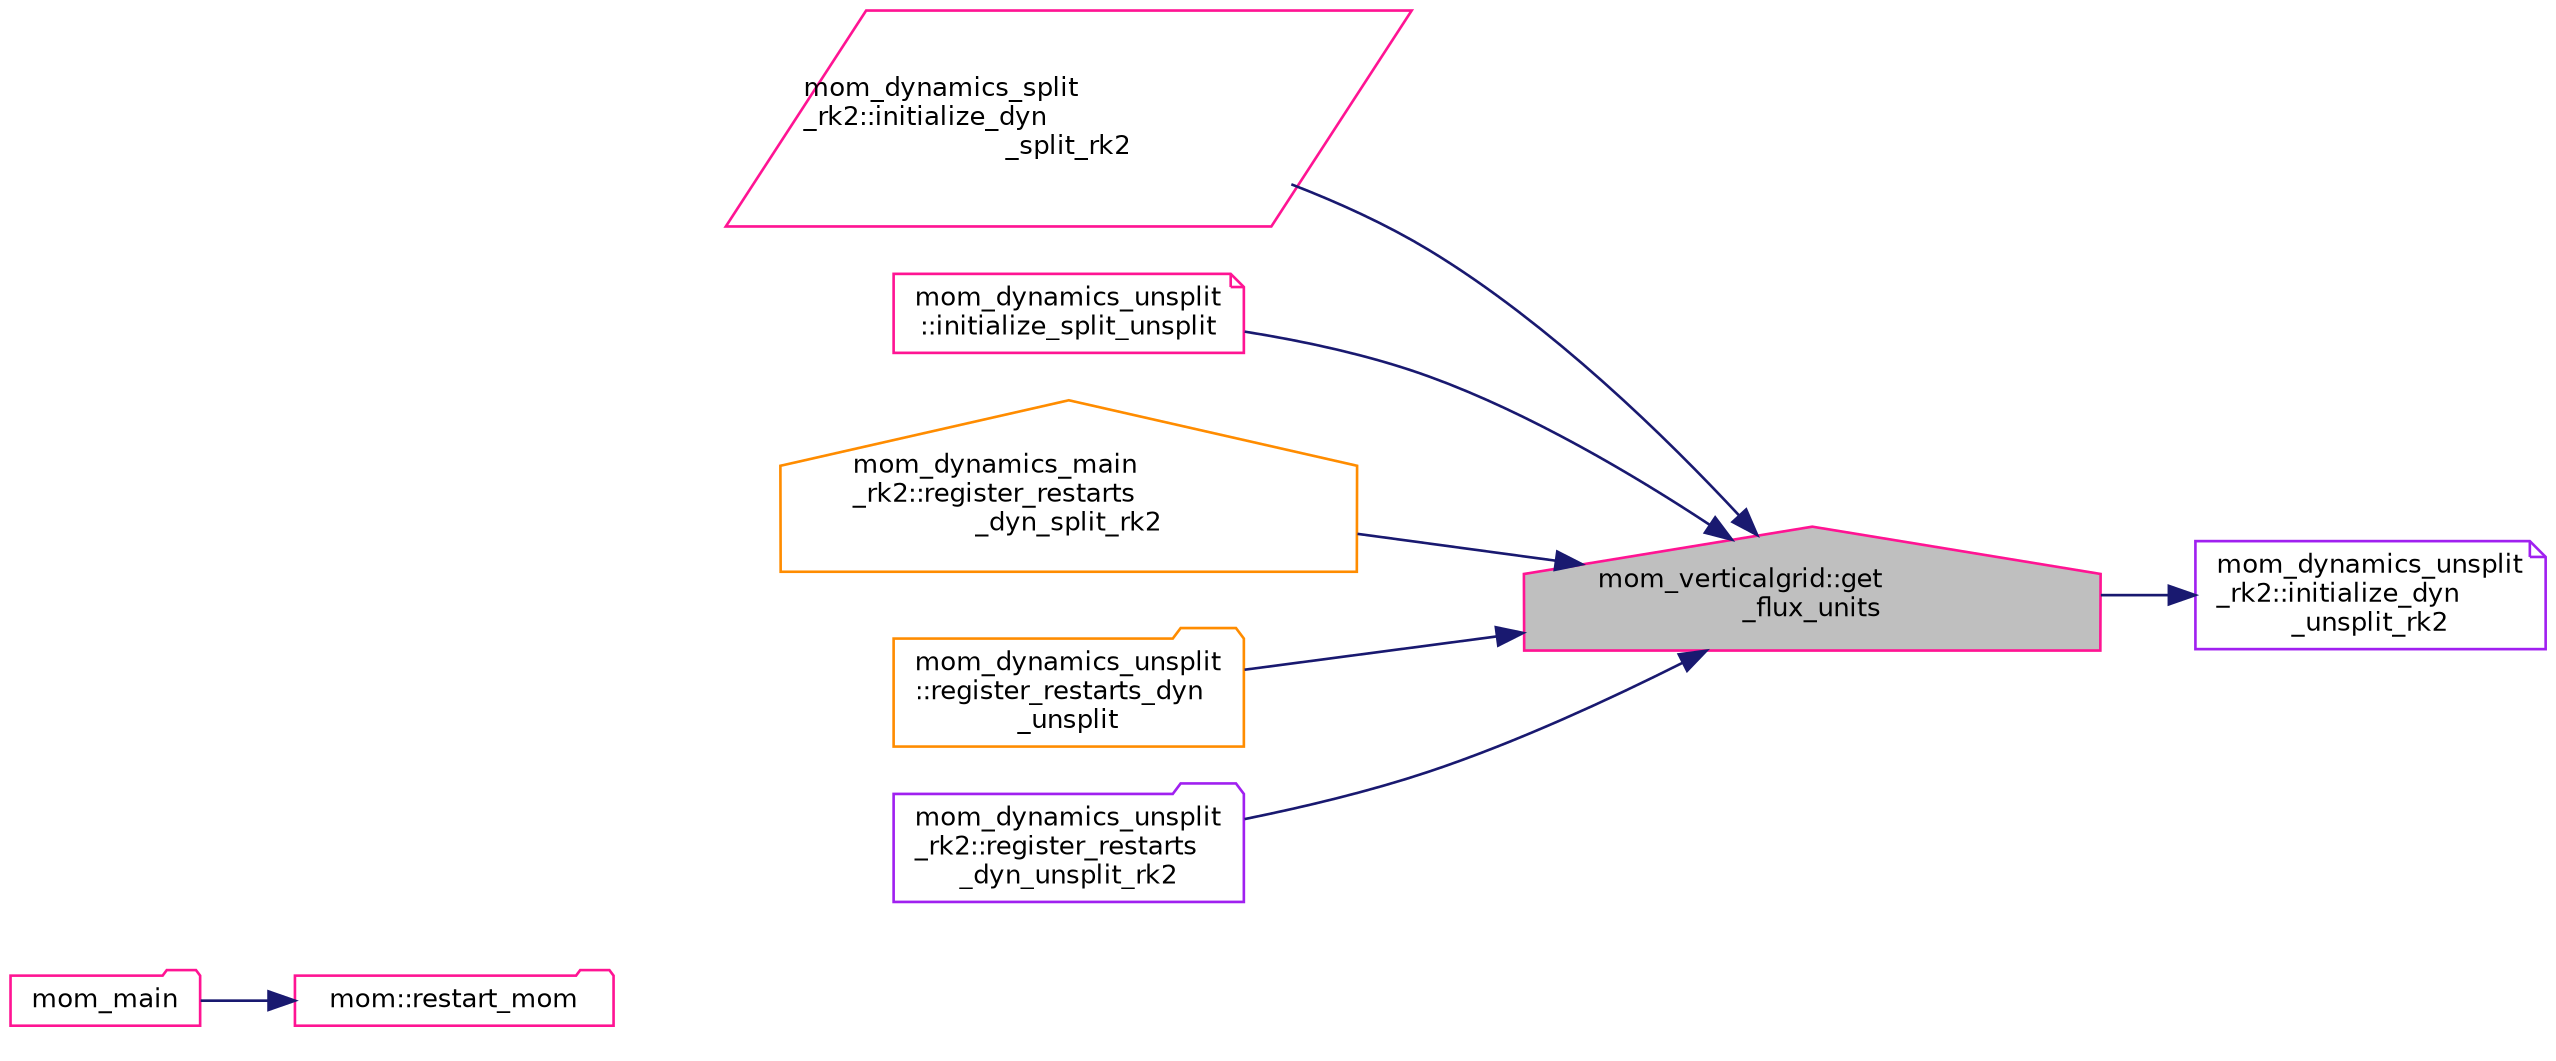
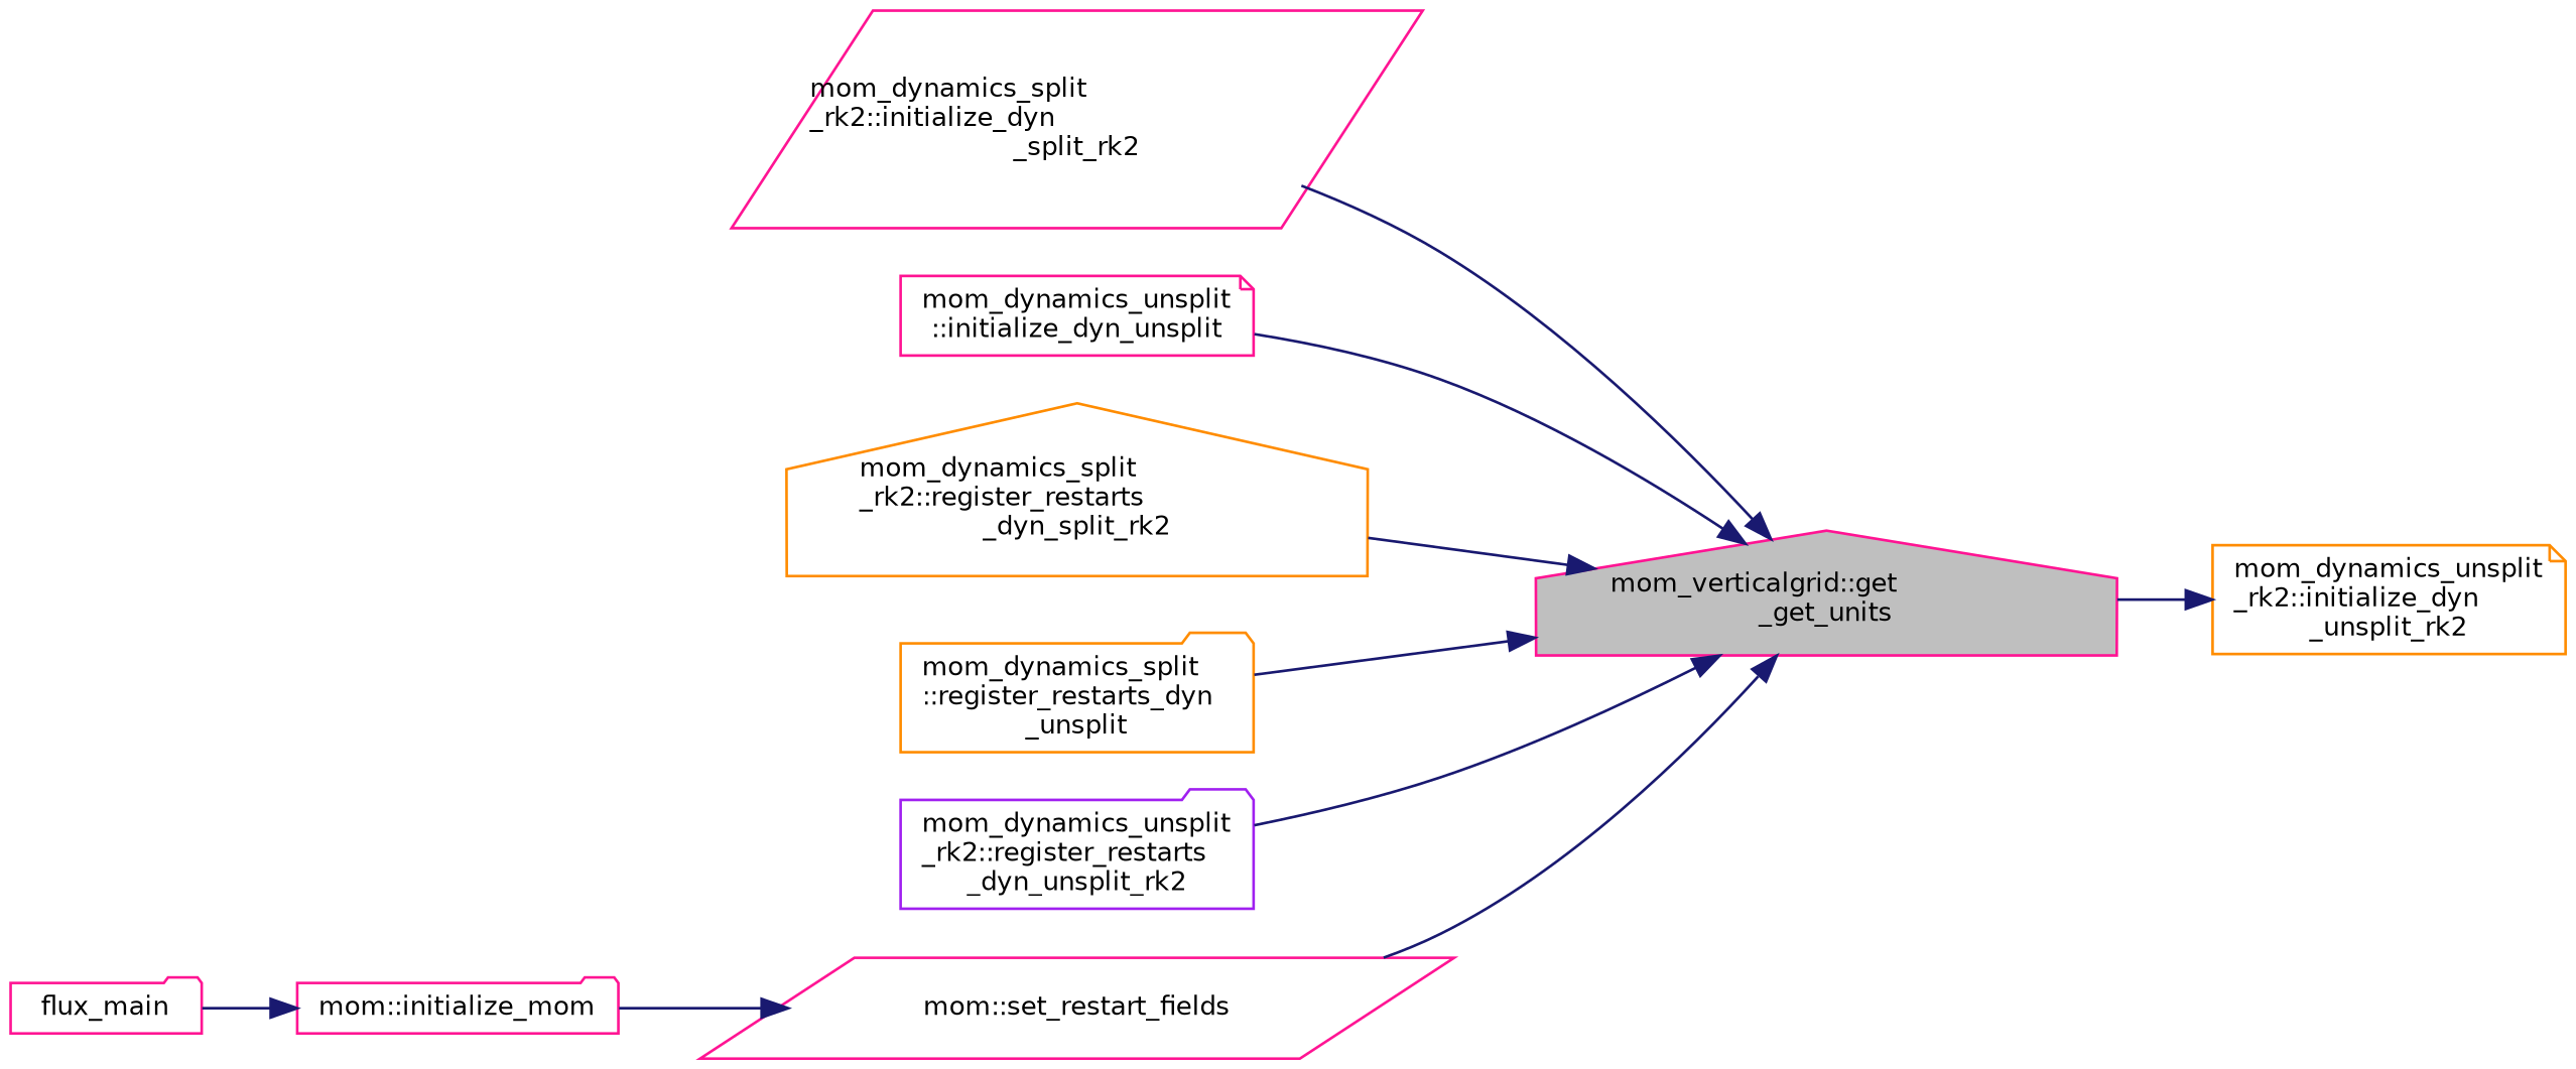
  digraph {
    rankdir=RL
    node [color=deeppink fillcolor=white fontname=Helvetica fontsize=10 shape=folder style=filled]
    edge [color=midnightblue dir=back fontname=Helvetica fontsize=10 labelfontname=Helvetica labelfontsize=10 style=solid]
-   n1 [fillcolor=grey75 fontcolor=black height=0.2 label="mom_verticalgrid::get\l_flux_units" shape=house width=0.4]
+   n1 [fillcolor=grey75 fontcolor=black height=0.2 label="mom_verticalgrid::get\l_get_units" shape=house width=0.4]
    n2 [height=0.2 label="mom_dynamics_split\l_rk2::initialize_dyn\l_split_rk2" shape=parallelogram width=0.4]
-   n3 [height=0.2 label="mom_dynamics_unsplit\l::initialize_split_unsplit" shape=note width=0.4]
-   n4 [color=darkorange height=0.2 label="mom_dynamics_main\l_rk2::register_restarts\l_dyn_split_rk2" shape=house width=0.4]
-   n5 [color=darkorange height=0.2 label="mom_dynamics_unsplit\l::register_restarts_dyn\l_unsplit" width=0.4]
+   n3 [height=0.2 label="mom_dynamics_unsplit\l::initialize_dyn_unsplit" shape=note width=0.4]
+   n4 [color=darkorange height=0.2 label="mom_dynamics_split\l_rk2::register_restarts\l_dyn_split_rk2" shape=house width=0.4]
+   n5 [color=darkorange height=0.2 label="mom_dynamics_split\l::register_restarts_dyn\l_unsplit" width=0.4]
    n6 [color=purple height=0.2 label="mom_dynamics_unsplit\l_rk2::register_restarts\l_dyn_unsplit_rk2" width=0.4]
-   n8 [color=purple height=0.2 label="mom_dynamics_unsplit\l_rk2::initialize_dyn\l_unsplit_rk2" shape=note width=0.4]
-   n9 [height=0.2 label="mom::restart_mom" width=0.4]
-   n10 [height=0.2 label=mom_main width=0.4]
+   n7 [height=0.2 label="mom::set_restart_fields" shape=parallelogram width=0.4]
+   n8 [color=darkorange height=0.2 label="mom_dynamics_unsplit\l_rk2::initialize_dyn\l_unsplit_rk2" shape=note width=0.4]
+   n9 [height=0.2 label="mom::initialize_mom" width=0.4]
+   n10 [height=0.2 label=flux_main width=0.4]
    n1 -> n2
    n1 -> n3
    n1 -> n4
    n1 -> n5
    n1 -> n6
+   n1 -> n7
+   n7 -> n9
    n8 -> n1
    n9 -> n10
  }
